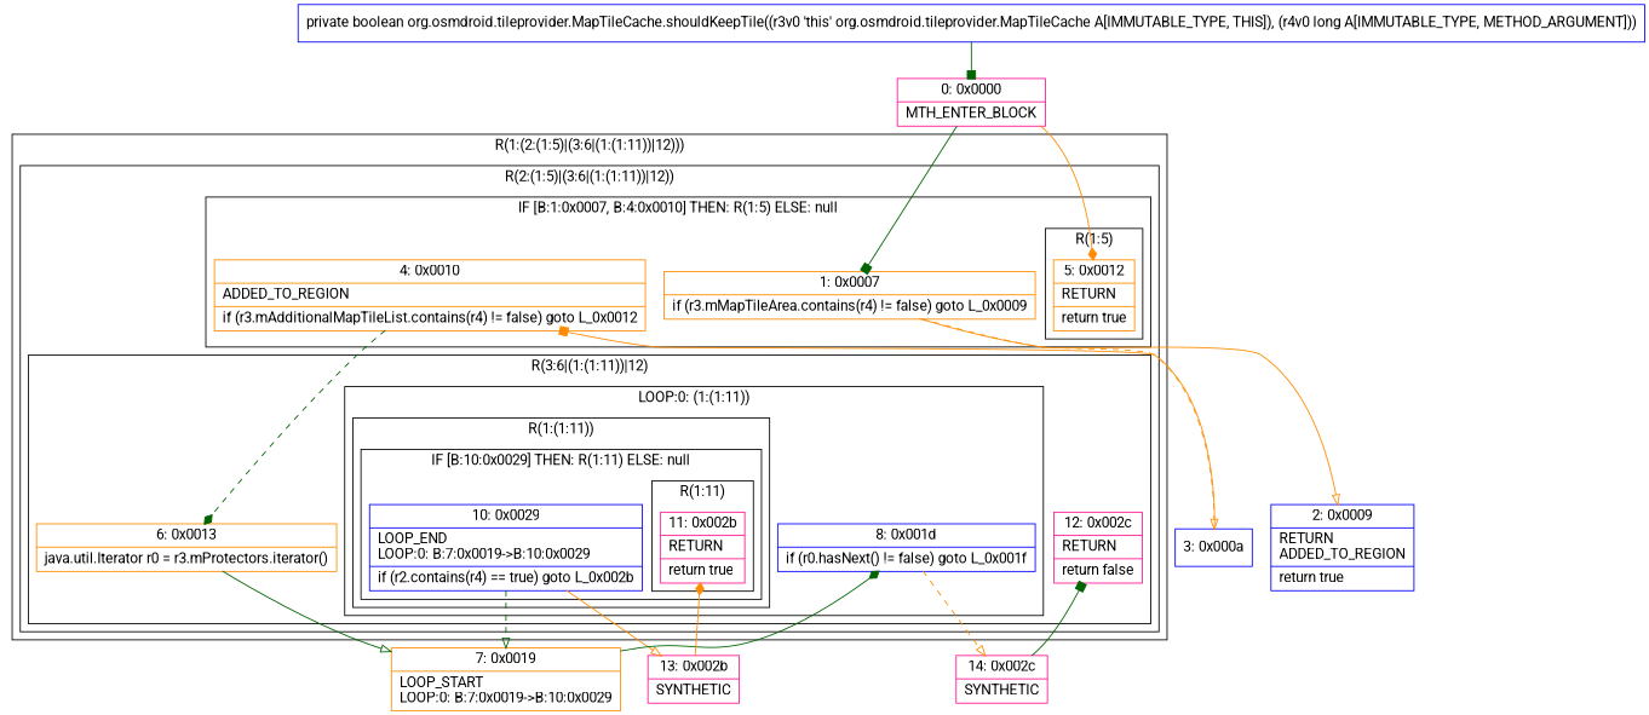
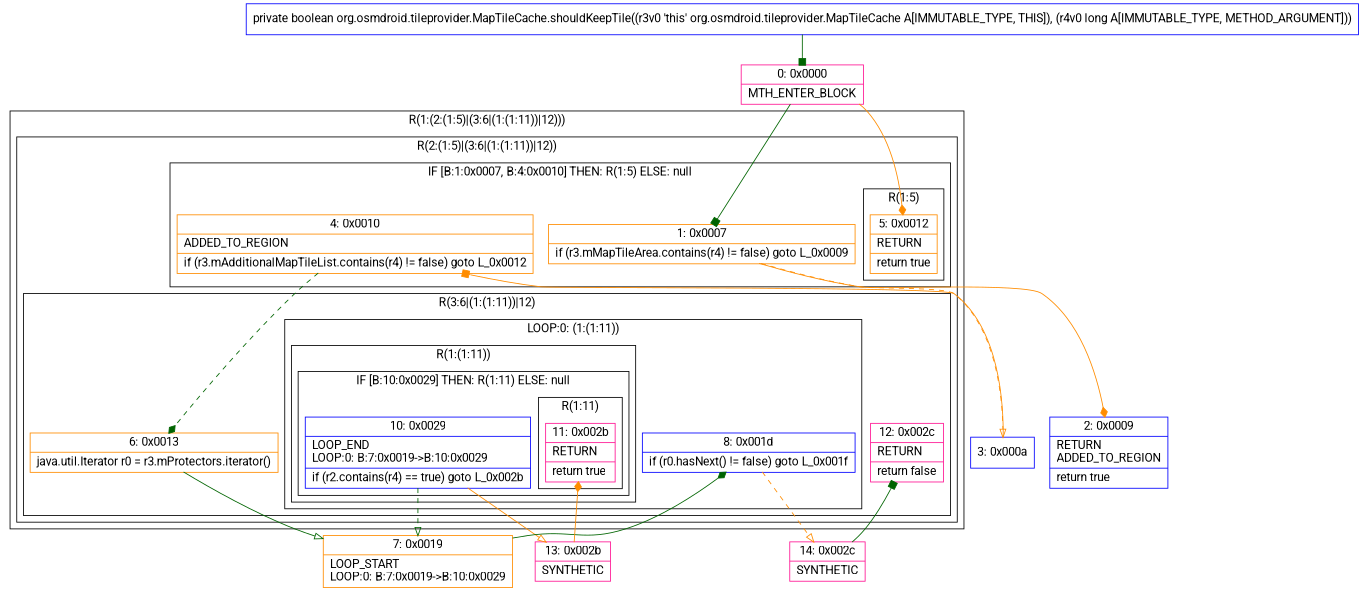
  digraph {
    fontname=Roboto
    node [color=darkorange fontname=Roboto shape=record]
    edge [arrowhead=onormal color=darkorange fontname=Roboto]
    n1 [label="{5\:\ 0x0012|RETURN\l|return true\l}"]
    n2 [label="{1\:\ 0x0007|if (r3.mMapTileArea.contains(r4) != false) goto L_0x0009\l}"]
    n3 [label="{4\:\ 0x0010|ADDED_TO_REGION\l|if (r3.mAdditionalMapTileList.contains(r4) != false) goto L_0x0012\l}"]
    n4 [color=deeppink label="{11\:\ 0x002b|RETURN\l|return true\l}"]
    n5 [color=blue label="{10\:\ 0x0029|LOOP_END\lLOOP:0: B:7:0x0019\-\>B:10:0x0029\l|if (r2.contains(r4) == true) goto L_0x002b\l}"]
    n6 [color=blue label="{8\:\ 0x001d|if (r0.hasNext() != false) goto L_0x001f\l}"]
    n7 [label="{6\:\ 0x0013|java.util.Iterator r0 = r3.mProtectors.iterator()\l}"]
    n8 [color=deeppink label="{12\:\ 0x002c|RETURN\l|return false\l}"]
    n9 [color=blue label="{2\:\ 0x0009|RETURN\lADDED_TO_REGION\l|return true\l}"]
    n10 [color=blue label="{3\:\ 0x000a}"]
    n11 [label="{7\:\ 0x0019|LOOP_START\lLOOP:0: B:7:0x0019\-\>B:10:0x0029\l}"]
    n12 [color=deeppink label="{13\:\ 0x002b|SYNTHETIC\l}"]
    n13 [color=deeppink label="{14\:\ 0x002c|SYNTHETIC\l}"]
    n14 [color=deeppink label="{0\:\ 0x0000|MTH_ENTER_BLOCK\l}"]
    n15 [color=blue label="{private boolean org.osmdroid.tileprovider.MapTileCache.shouldKeepTile((r3v0 'this' org.osmdroid.tileprovider.MapTileCache A[IMMUTABLE_TYPE, THIS]), (r4v0 long A[IMMUTABLE_TYPE, METHOD_ARGUMENT])) }"]
    subgraph cluster_1 {
      label="R(1:(2:(1:5)|(3:6|(1:(1:11))|12)))"
      subgraph cluster_2 {
        label="R(2:(1:5)|(3:6|(1:(1:11))|12))"
        subgraph cluster_3 {
          label="IF [B:1:0x0007, B:4:0x0010] THEN: R(1:5) ELSE: null"
          n2
          n3
          subgraph cluster_4 {
            label="R(1:5)"
            n1
          }
        }
        subgraph cluster_5 {
          label="R(3:6|(1:(1:11))|12)"
          n7
          n8
          subgraph cluster_6 {
            label="LOOP:0: (1:(1:11))"
            n6
            subgraph cluster_7 {
              label="R(1:(1:11))"
              subgraph cluster_8 {
                label="IF [B:10:0x0029] THEN: R(1:11) ELSE: null"
                n5
                subgraph cluster_9 {
                  label="R(1:11)"
                  n4
                }
              }
            }
          }
        }
      }
    }
-   n2 -> n9
+   n2 -> n9 [arrowhead=diamond]
    n2 -> n10 [style=dashed]
    n3 -> n7 [arrowhead=diamond color=darkgreen style=dashed]
    n5 -> n11 [color=darkgreen style=dashed]
    n5 -> n12
    n6 -> n13 [style=dashed]
    n7 -> n11 [color=darkgreen]
    n10 -> n3 [arrowhead=box]
    n11 -> n6 [arrowhead=diamond color=darkgreen]
    n12 -> n4 [arrowhead=diamond]
    n13 -> n8 [arrowhead=box color=darkgreen]
    n14 -> n1 [arrowhead=diamond]
    n14 -> n2 [arrowhead=box color=darkgreen]
    n15 -> n14 [arrowhead=box color=darkgreen]
  }
